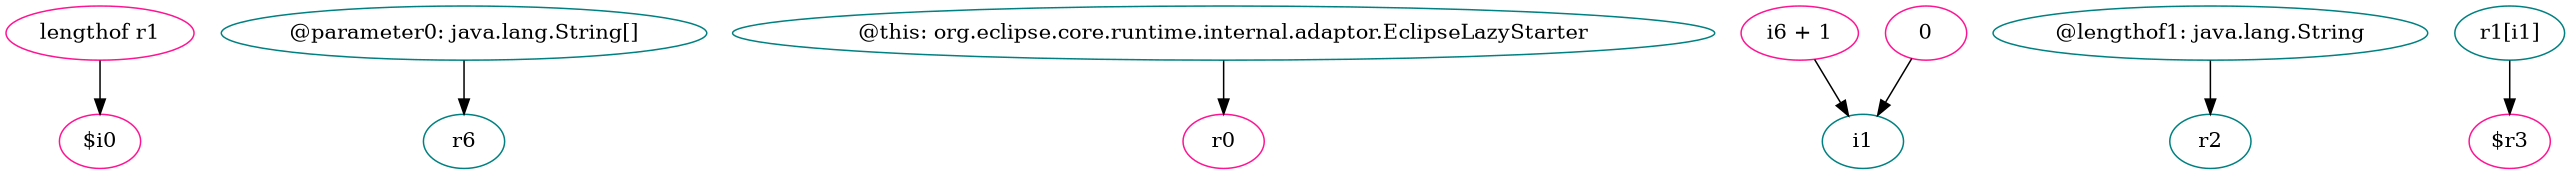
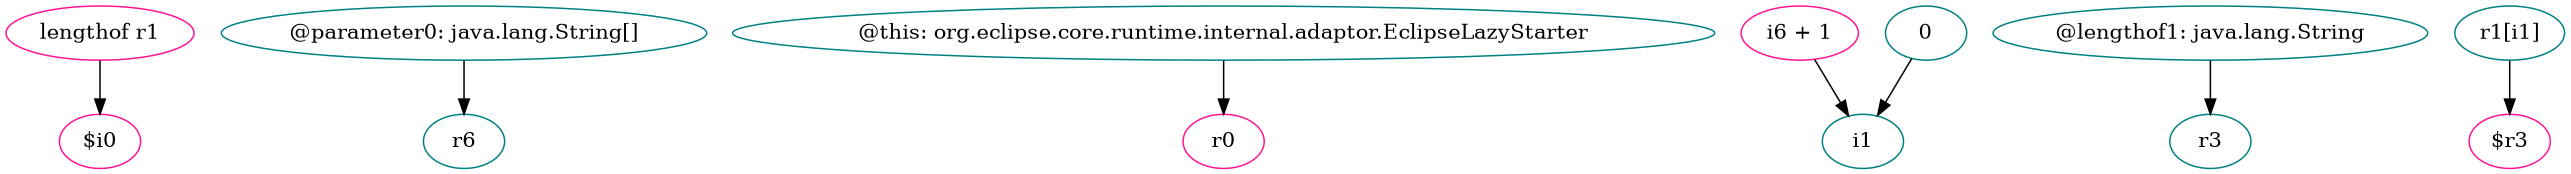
  digraph {
    node [color=teal]
    n1 [color=deeppink label="lengthof r1"]
    n2 [color=deeppink label="$i0"]
    n3 [label="@parameter0: java.lang.String[]"]
    n4 [label=r6]
    n5 [label="@this: org.eclipse.core.runtime.internal.adaptor.EclipseLazyStarter"]
    n6 [color=deeppink label=r0]
    n7 [color=deeppink label="i6 + 1"]
    n8 [label=i1]
    n9 [label="@lengthof1: java.lang.String"]
-   n10 [label=r2]
-   n11 [color=deeppink label=0]
+   n10 [label=r3]
+   n11 [label=0]
    n12 [label="r1[i1]"]
    n13 [color=deeppink label="$r3"]
    n1 -> n2
    n3 -> n4
    n5 -> n6
    n7 -> n8
    n9 -> n10
    n11 -> n8
    n12 -> n13
  }
